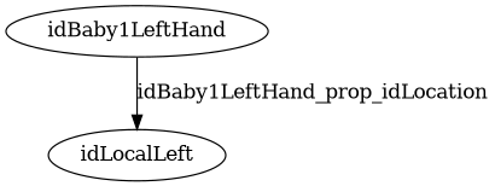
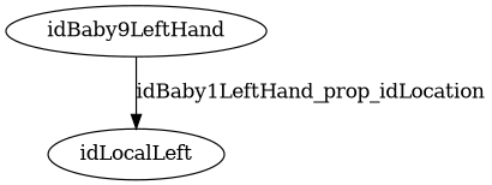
  strict digraph {
-   idBaby1LeftHand [node_type=entity_node root=root]
+   idBaby1LeftHand [node_type=entity_node root=root label=idBaby9LeftHand]
    idLocalLeft
    idBaby1LeftHand -> idLocalLeft [edge_type=property label=idBaby1LeftHand_prop_idLocation]
  }
